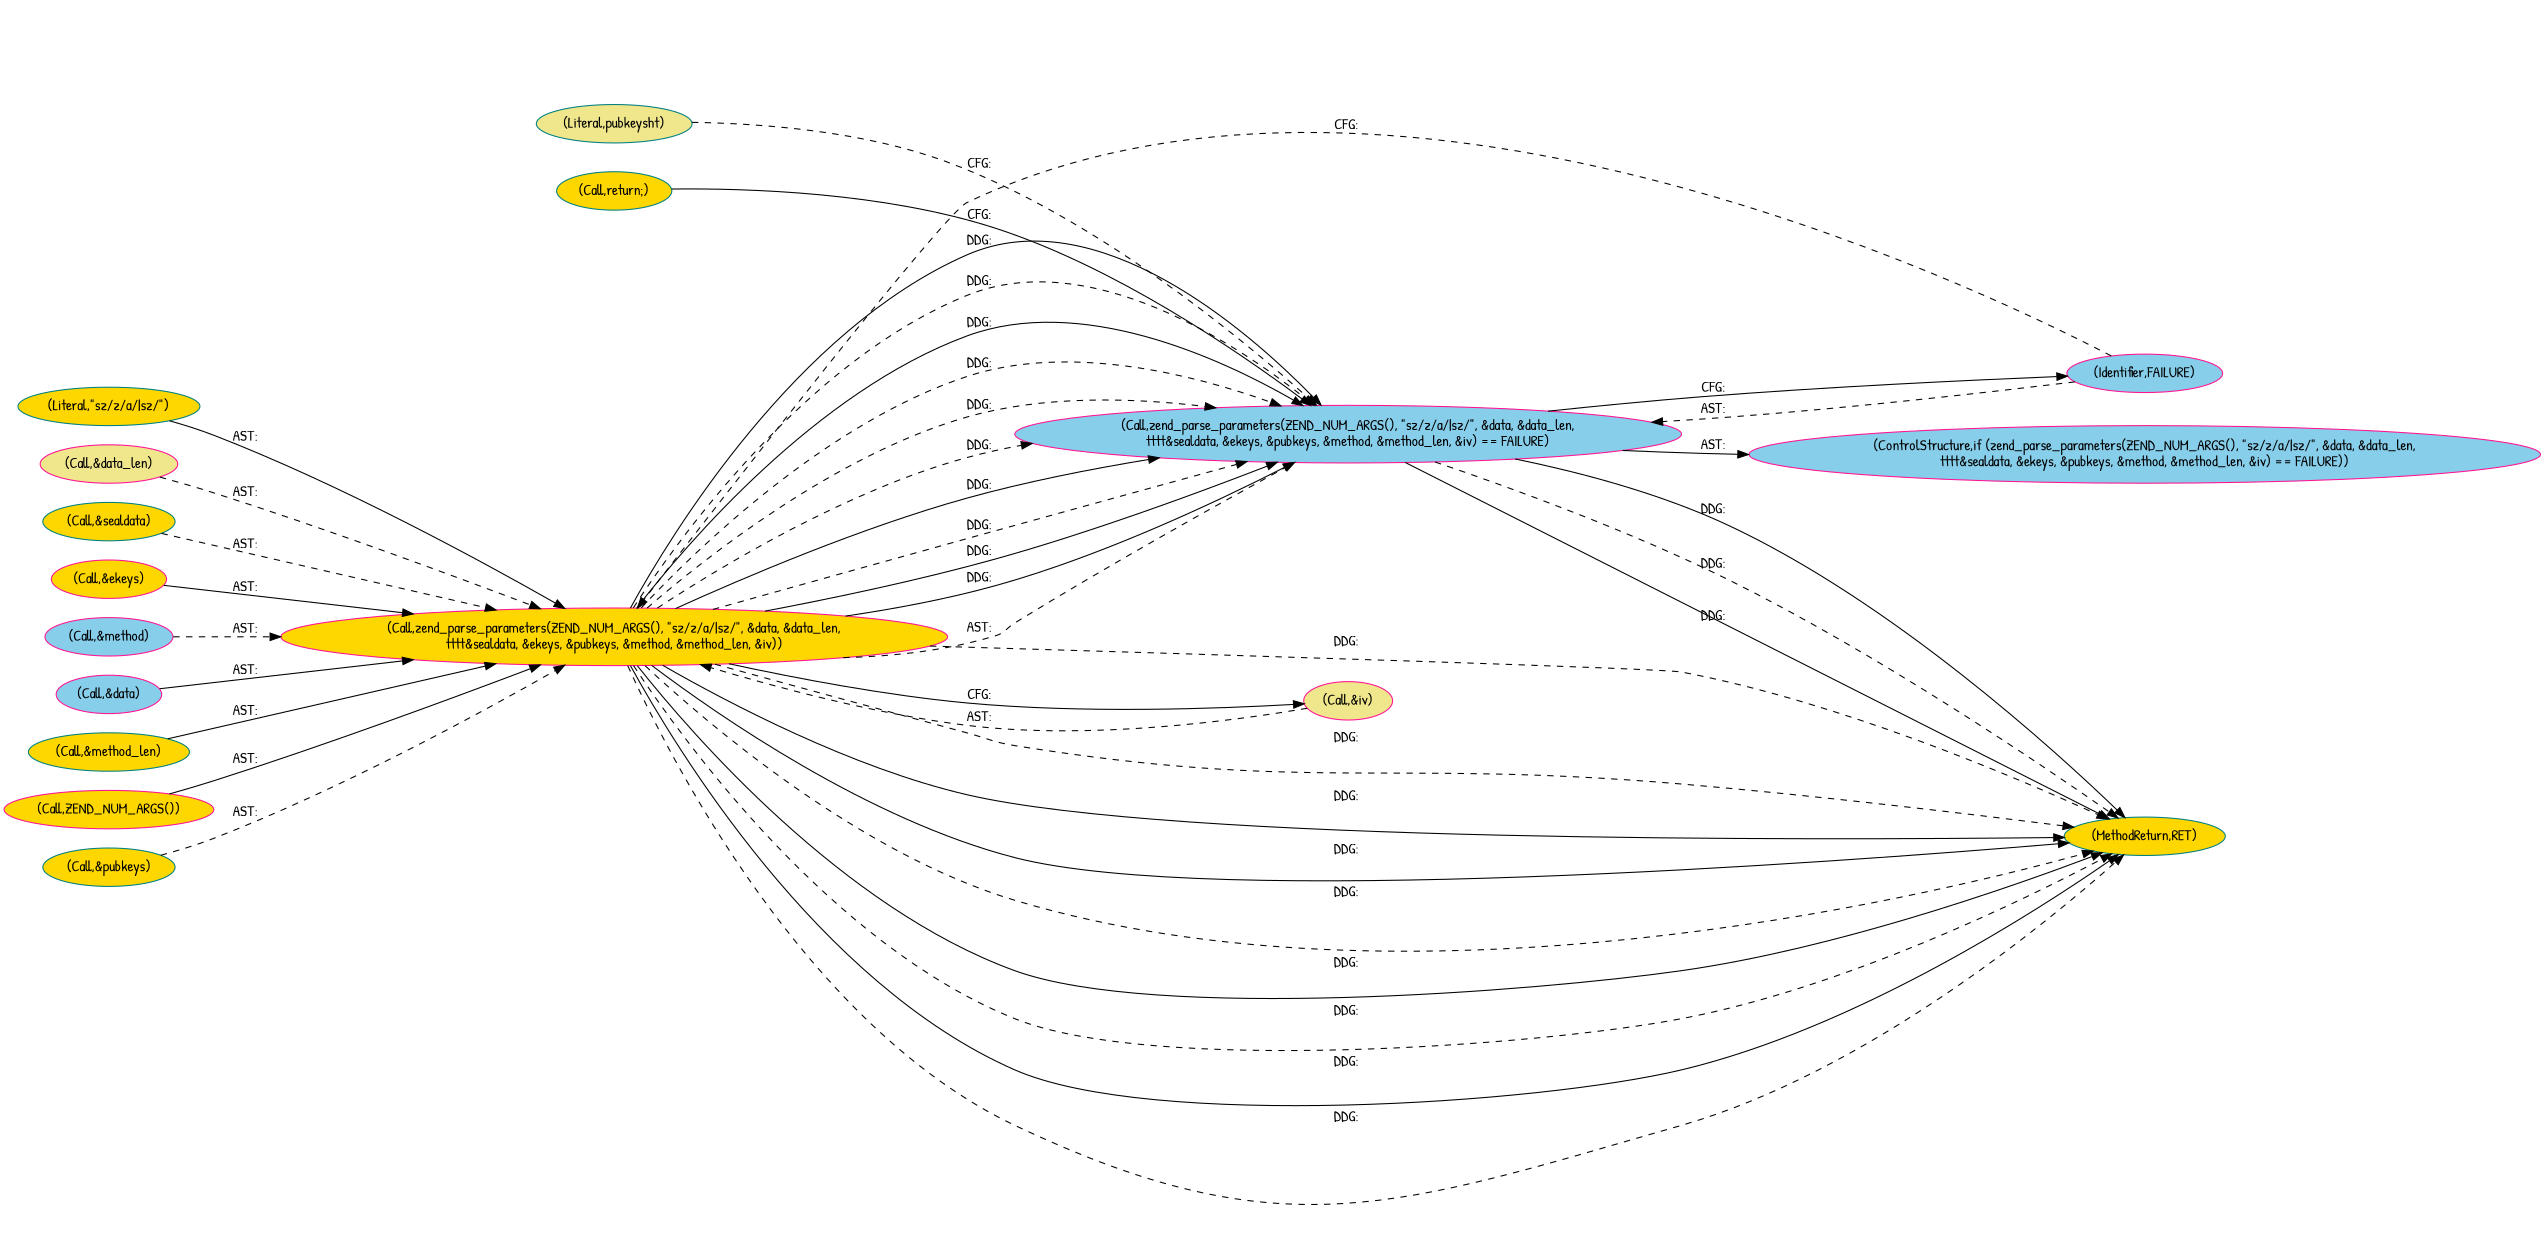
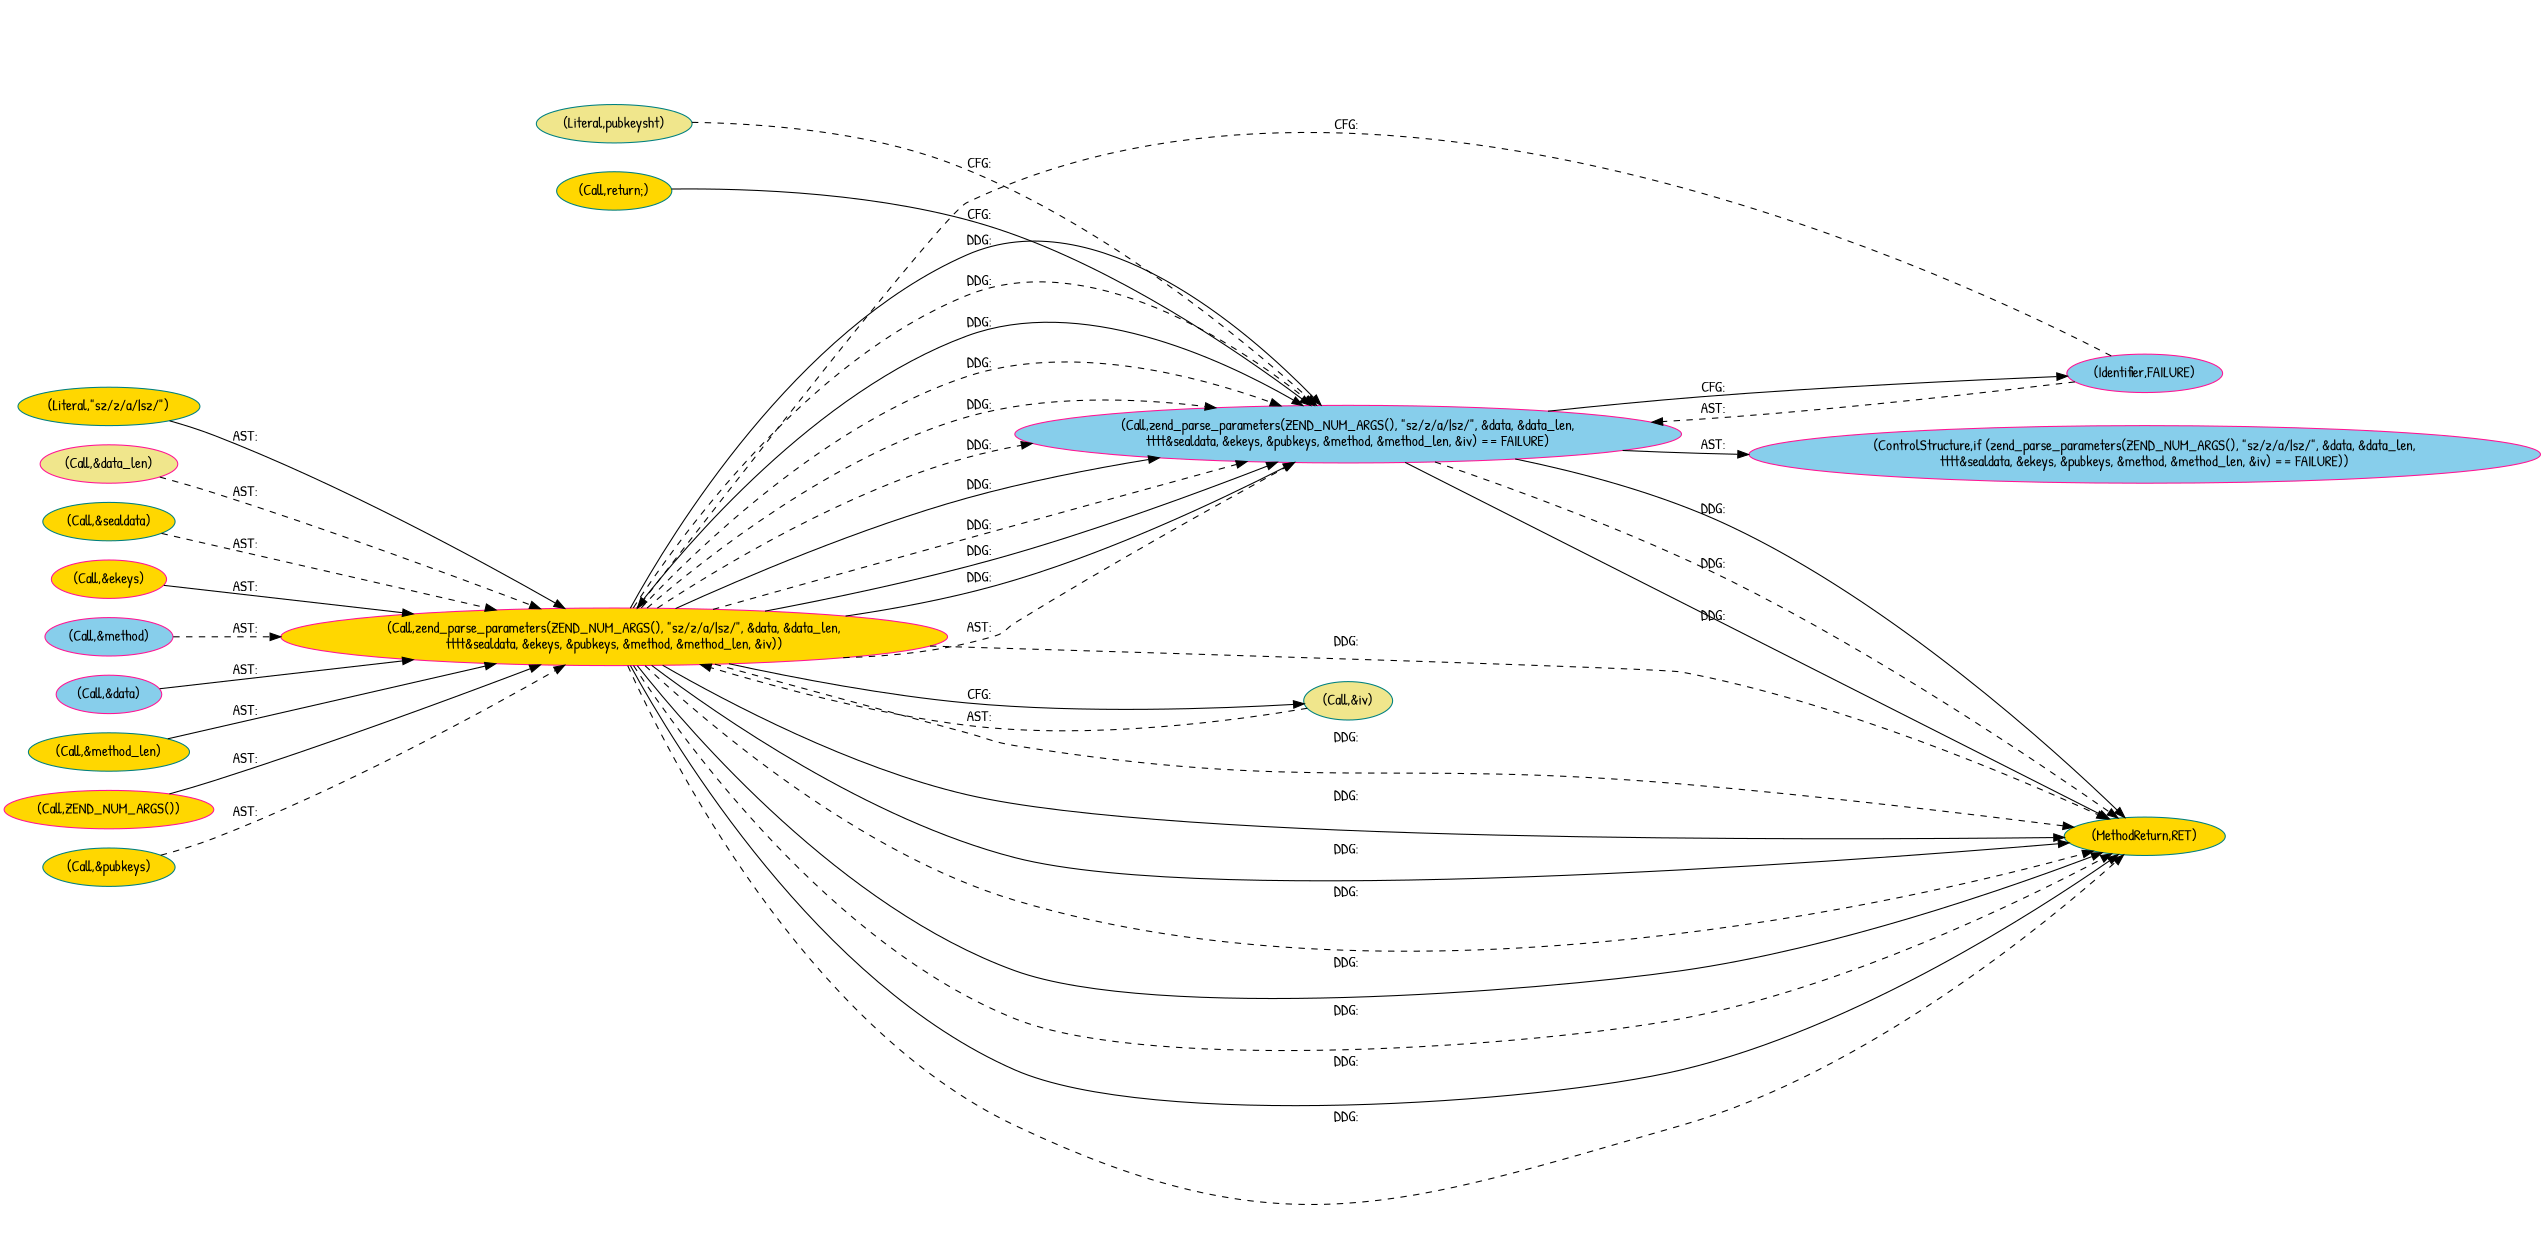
  digraph {
    fontname="Patrick Hand"
    rankdir=LR
    node [color=deeppink fillcolor=gold fontname="Patrick Hand" style=filled]
    edge [fontname="Patrick Hand" style=dashed]
    n1 [label="(Call,zend_parse_parameters(ZEND_NUM_ARGS(), \"sz/z/a/|sz/\", &data, &data_len,\n\t\t\t\t&sealdata, &ekeys, &pubkeys, &method, &method_len, &iv))"]
    n2 [fillcolor=skyblue label="(Call,zend_parse_parameters(ZEND_NUM_ARGS(), \"sz/z/a/|sz/\", &data, &data_len,\n\t\t\t\t&sealdata, &ekeys, &pubkeys, &method, &method_len, &iv) == FAILURE)"]
-   n3 [fillcolor=khaki label="(Call,&iv)"]
+   n3 [color=teal fillcolor=khaki label="(Call,&iv)"]
    n4 [color=teal label="(MethodReturn,RET)"]
    n5 [fillcolor=skyblue label="(ControlStructure,if (zend_parse_parameters(ZEND_NUM_ARGS(), \"sz/z/a/|sz/\", &data, &data_len,\n\t\t\t\t&sealdata, &ekeys, &pubkeys, &method, &method_len, &iv) == FAILURE))"]
    n6 [fillcolor=skyblue label="(Identifier,FAILURE)"]
    n7 [color=teal fillcolor=khaki label="(Literal,pubkeysht)"]
    n8 [color=teal label="(Literal,\"sz/z/a/|sz/\")"]
    n9 [fillcolor=khaki label="(Call,&data_len)"]
    n10 [color=teal label="(Call,&sealdata)"]
    n11 [label="(Call,&ekeys)"]
    n12 [fillcolor=skyblue label="(Call,&method)"]
    n13 [fillcolor=skyblue label="(Call,&data)"]
    n14 [color=teal label="(Call,&method_len)"]
    n15 [color=teal label="(Call,return;)"]
    n16 [label="(Call,ZEND_NUM_ARGS())"]
    n17 [color=teal label="(Call,&pubkeys)"]
    n1 -> n2 [label="AST: "]
    n1 -> n2 [label="DDG: " style=solid]
    n1 -> n2 [label="DDG: "]
    n1 -> n2 [label="DDG: " style=solid]
    n1 -> n2 [label="DDG: "]
    n1 -> n2 [label="DDG: "]
    n1 -> n2 [label="DDG: "]
    n1 -> n2 [label="DDG: " style=solid]
    n1 -> n2 [label="DDG: "]
    n1 -> n2 [label="DDG: " style=solid]
    n1 -> n2 [label="DDG: " style=solid]
    n1 -> n3 [label="CFG: " style=solid]
    n1 -> n4 [label="DDG: " style=solid]
    n1 -> n4 [label="DDG: " style=solid]
    n1 -> n4 [label="DDG: "]
    n1 -> n4 [label="DDG: " style=solid]
    n1 -> n4 [label="DDG: "]
    n1 -> n4 [label="DDG: " style=solid]
    n1 -> n4 [label="DDG: "]
    n1 -> n4 [label="DDG: "]
    n1 -> n4 [label="DDG: "]
    n2 -> n4 [label="DDG: " style=solid]
    n2 -> n4 [label="DDG: "]
    n2 -> n4 [label="DDG: " style=solid]
    n2 -> n5 [label="AST: " style=solid]
    n2 -> n6 [label="CFG: " style=solid]
    n3 -> n1 [label="AST: "]
    n6 -> n1 [label="CFG: "]
    n6 -> n2 [label="AST: "]
    n7 -> n2 [label="CFG: "]
    n8 -> n1 [label="AST: " style=solid]
    n9 -> n1 [label="AST: "]
    n10 -> n1 [label="AST: "]
    n11 -> n1 [label="AST: " style=solid]
    n12 -> n1 [label="AST: "]
    n13 -> n1 [label="AST: " style=solid]
    n14 -> n1 [label="AST: " style=solid]
    n15 -> n2 [label="CFG: " style=solid]
    n16 -> n1 [label="AST: " style=solid]
    n17 -> n1 [label="AST: "]
  }
